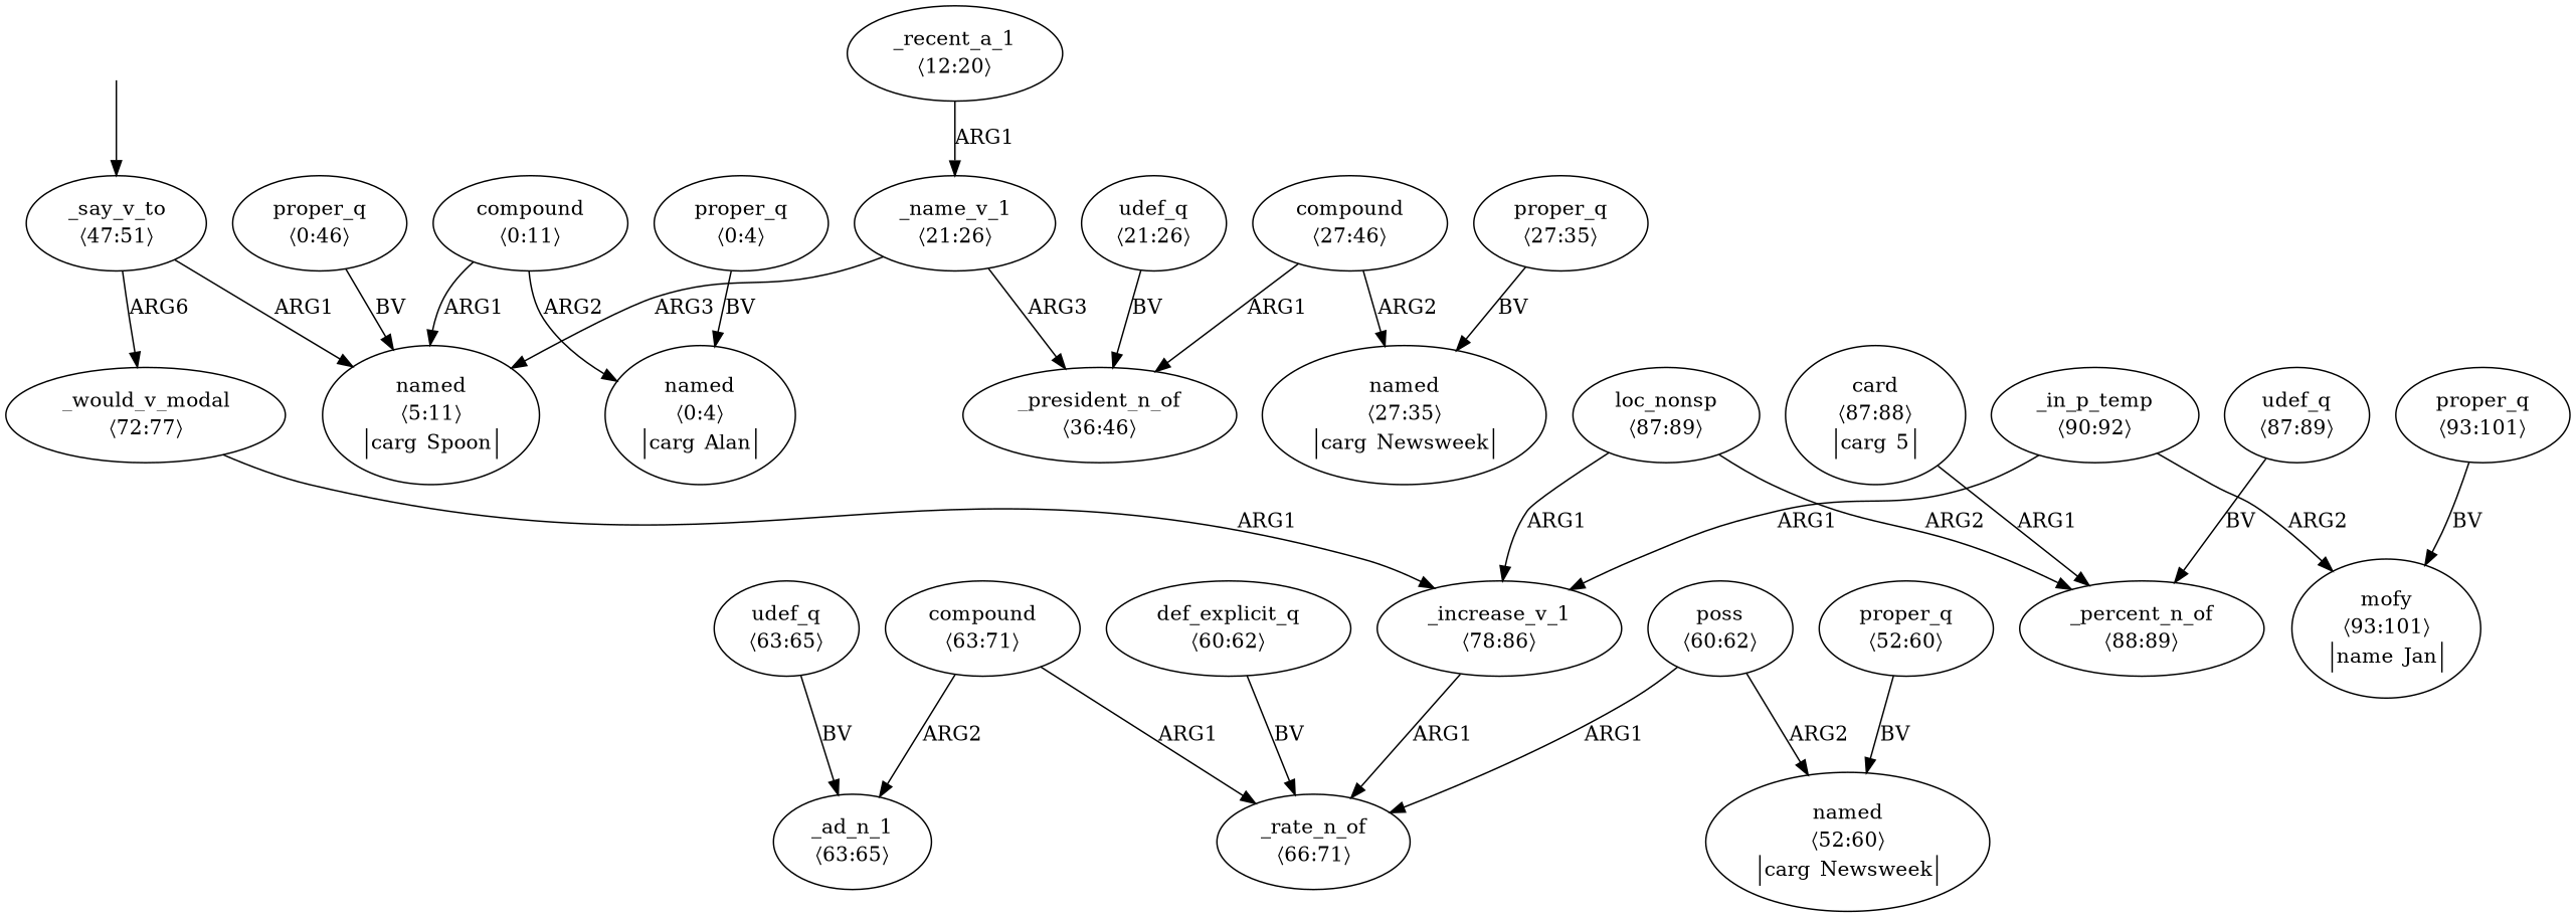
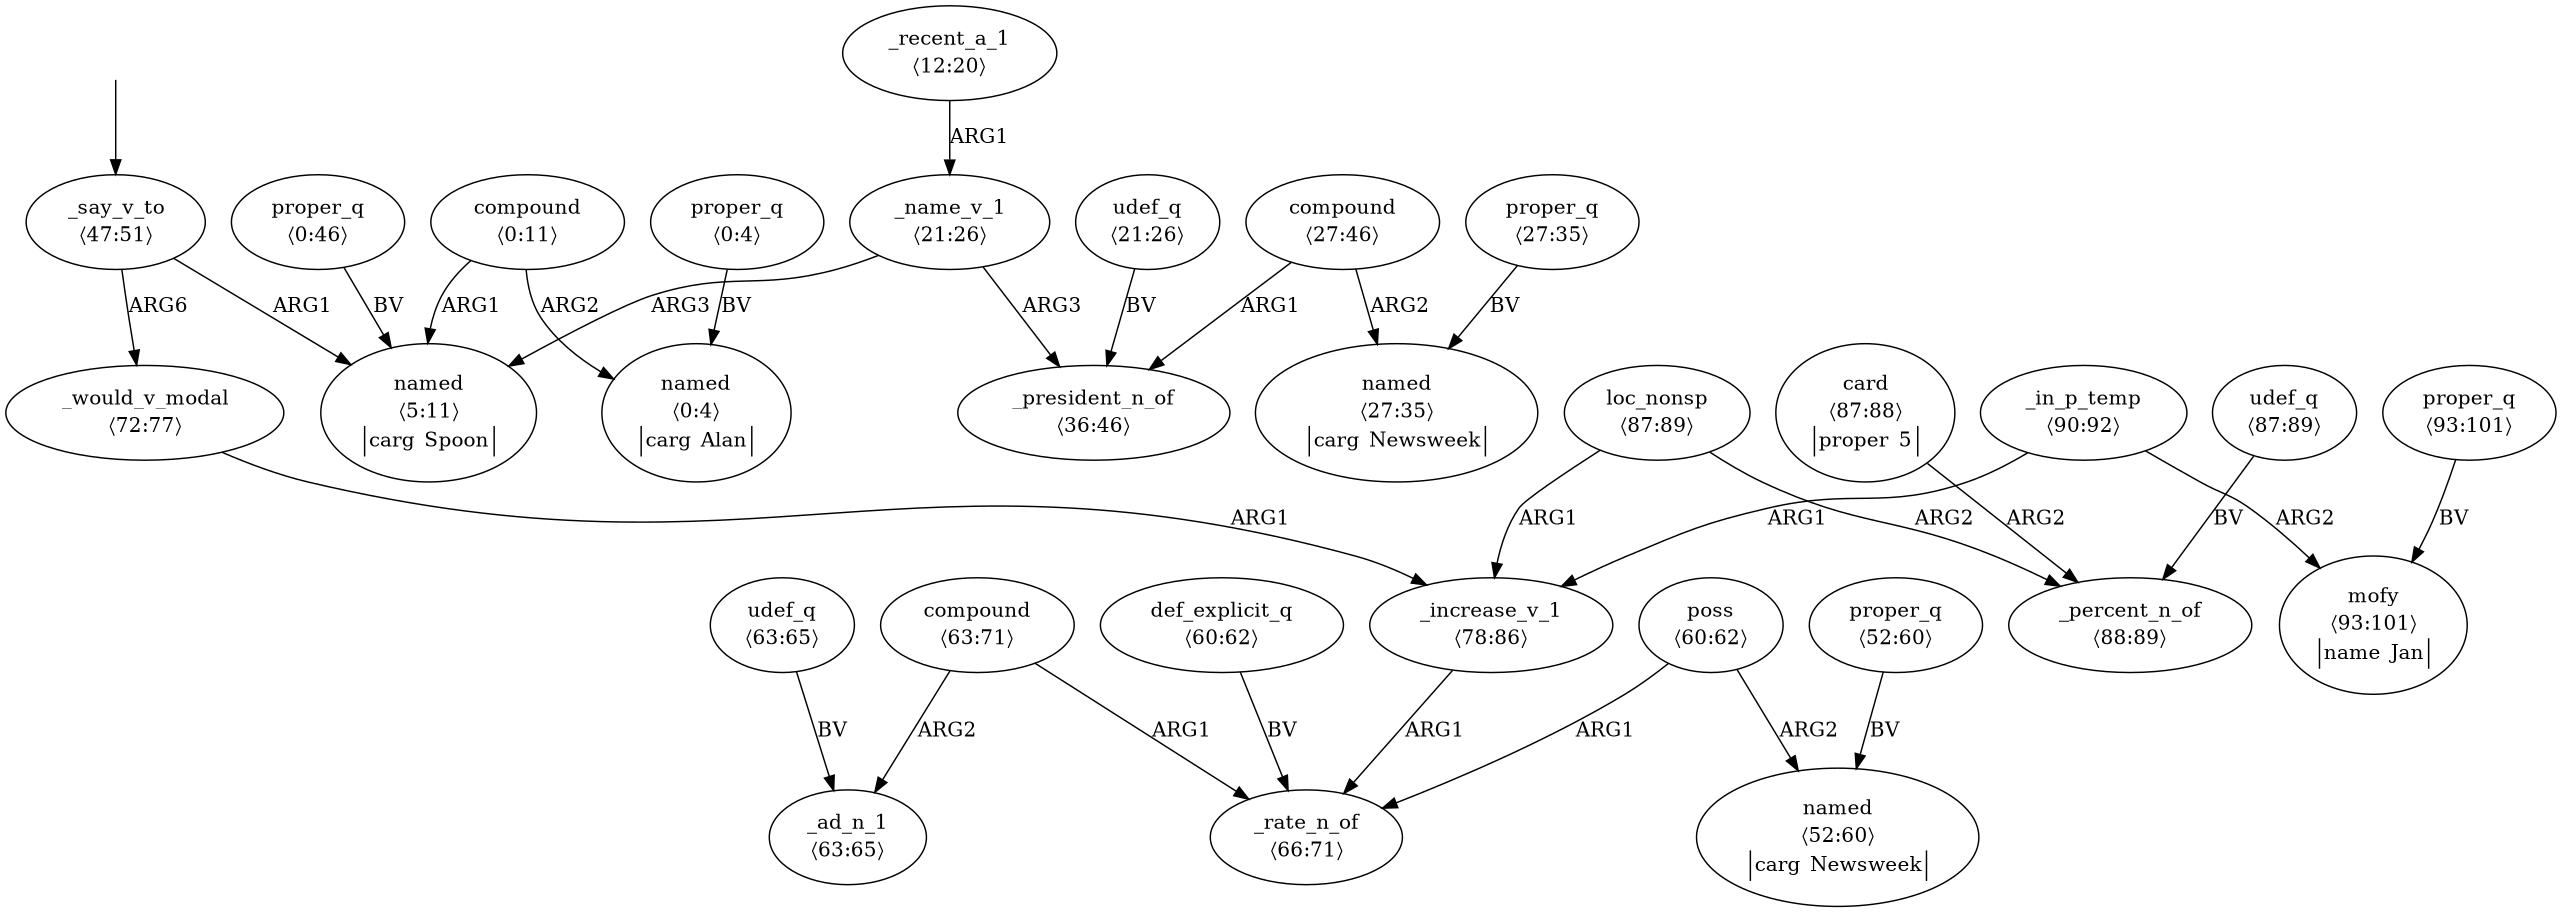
  digraph {
    top [style=invis]
    n2 [label=<<table align="center" border="0" cellspacing="0"><tr><td colspan="2">_say_v_to</td></tr><tr><td colspan="2">〈47:51〉</td></tr></table>>]
    n3 [label=<<table align="center" border="0" cellspacing="0"><tr><td colspan="2">named</td></tr><tr><td colspan="2">〈5:11〉</td></tr><tr><td sides="l" border="1" align="left">carg</td><td sides="r" border="1" align="left">Spoon</td></tr></table>>]
    n4 [label=<<table align="center" border="0" cellspacing="0"><tr><td colspan="2">_would_v_modal</td></tr><tr><td colspan="2">〈72:77〉</td></tr></table>>]
    n5 [label=<<table align="center" border="0" cellspacing="0"><tr><td colspan="2">_increase_v_1</td></tr><tr><td colspan="2">〈78:86〉</td></tr></table>>]
    n6 [label=<<table align="center" border="0" cellspacing="0"><tr><td colspan="2">proper_q</td></tr><tr><td colspan="2">〈0:46〉</td></tr></table>>]
    n7 [label=<<table align="center" border="0" cellspacing="0"><tr><td colspan="2">compound</td></tr><tr><td colspan="2">〈0:11〉</td></tr></table>>]
    n8 [label=<<table align="center" border="0" cellspacing="0"><tr><td colspan="2">named</td></tr><tr><td colspan="2">〈0:4〉</td></tr><tr><td sides="l" border="1" align="left">carg</td><td sides="r" border="1" align="left">Alan</td></tr></table>>]
    n9 [label=<<table align="center" border="0" cellspacing="0"><tr><td colspan="2">proper_q</td></tr><tr><td colspan="2">〈0:4〉</td></tr></table>>]
    n10 [label=<<table align="center" border="0" cellspacing="0"><tr><td colspan="2">_recent_a_1</td></tr><tr><td colspan="2">〈12:20〉</td></tr></table>>]
    n11 [label=<<table align="center" border="0" cellspacing="0"><tr><td colspan="2">_name_v_1</td></tr><tr><td colspan="2">〈21:26〉</td></tr></table>>]
    n12 [label=<<table align="center" border="0" cellspacing="0"><tr><td colspan="2">_president_n_of</td></tr><tr><td colspan="2">〈36:46〉</td></tr></table>>]
    n13 [label=<<table align="center" border="0" cellspacing="0"><tr><td colspan="2">udef_q</td></tr><tr><td colspan="2">〈21:26〉</td></tr></table>>]
    n14 [label=<<table align="center" border="0" cellspacing="0"><tr><td colspan="2">compound</td></tr><tr><td colspan="2">〈27:46〉</td></tr></table>>]
    n15 [label=<<table align="center" border="0" cellspacing="0"><tr><td colspan="2">named</td></tr><tr><td colspan="2">〈27:35〉</td></tr><tr><td sides="l" border="1" align="left">carg</td><td sides="r" border="1" align="left">Newsweek</td></tr></table>>]
    n16 [label=<<table align="center" border="0" cellspacing="0"><tr><td colspan="2">proper_q</td></tr><tr><td colspan="2">〈27:35〉</td></tr></table>>]
    n17 [label=<<table align="center" border="0" cellspacing="0"><tr><td colspan="2">proper_q</td></tr><tr><td colspan="2">〈52:60〉</td></tr></table>>]
    n18 [label=<<table align="center" border="0" cellspacing="0"><tr><td colspan="2">named</td></tr><tr><td colspan="2">〈52:60〉</td></tr><tr><td sides="l" border="1" align="left">carg</td><td sides="r" border="1" align="left">Newsweek</td></tr></table>>]
    n19 [label=<<table align="center" border="0" cellspacing="0"><tr><td colspan="2">def_explicit_q</td></tr><tr><td colspan="2">〈60:62〉</td></tr></table>>]
    n20 [label=<<table align="center" border="0" cellspacing="0"><tr><td colspan="2">_rate_n_of</td></tr><tr><td colspan="2">〈66:71〉</td></tr></table>>]
    n21 [label=<<table align="center" border="0" cellspacing="0"><tr><td colspan="2">poss</td></tr><tr><td colspan="2">〈60:62〉</td></tr></table>>]
    n22 [label=<<table align="center" border="0" cellspacing="0"><tr><td colspan="2">compound</td></tr><tr><td colspan="2">〈63:71〉</td></tr></table>>]
    n23 [label=<<table align="center" border="0" cellspacing="0"><tr><td colspan="2">_ad_n_1</td></tr><tr><td colspan="2">〈63:65〉</td></tr></table>>]
    n24 [label=<<table align="center" border="0" cellspacing="0"><tr><td colspan="2">udef_q</td></tr><tr><td colspan="2">〈63:65〉</td></tr></table>>]
    n25 [label=<<table align="center" border="0" cellspacing="0"><tr><td colspan="2">loc_nonsp</td></tr><tr><td colspan="2">〈87:89〉</td></tr></table>>]
    n26 [label=<<table align="center" border="0" cellspacing="0"><tr><td colspan="2">_percent_n_of</td></tr><tr><td colspan="2">〈88:89〉</td></tr></table>>]
    n27 [label=<<table align="center" border="0" cellspacing="0"><tr><td colspan="2">udef_q</td></tr><tr><td colspan="2">〈87:89〉</td></tr></table>>]
-   n28 [label=<<table align="center" border="0" cellspacing="0"><tr><td colspan="2">card</td></tr><tr><td colspan="2">〈87:88〉</td></tr><tr><td sides="l" border="1" align="left">carg</td><td sides="r" border="1" align="left">5</td></tr></table>>]
+   n28 [label=<<table align="center" border="0" cellspacing="0"><tr><td colspan="2">card</td></tr><tr><td colspan="2">〈87:88〉</td></tr><tr><td sides="l" border="1" align="left">proper</td><td sides="r" border="1" align="left">5</td></tr></table>>]
    n29 [label=<<table align="center" border="0" cellspacing="0"><tr><td colspan="2">_in_p_temp</td></tr><tr><td colspan="2">〈90:92〉</td></tr></table>>]
    n30 [label=<<table align="center" border="0" cellspacing="0"><tr><td colspan="2">mofy</td></tr><tr><td colspan="2">〈93:101〉</td></tr><tr><td sides="l" border="1" align="left">name</td><td sides="r" border="1" align="left">Jan</td></tr></table>>]
    n31 [label=<<table align="center" border="0" cellspacing="0"><tr><td colspan="2">proper_q</td></tr><tr><td colspan="2">〈93:101〉</td></tr></table>>]
    top -> n2
    n2 -> n3 [label=ARG1]
    n2 -> n4 [label=ARG6]
    n4 -> n5 [label=ARG1]
    n5 -> n20 [label=ARG1]
    n6 -> n3 [label=BV]
    n7 -> n3 [label=ARG1]
    n7 -> n8 [label=ARG2]
    n9 -> n8 [label=BV]
    n10 -> n11 [label=ARG1]
    n11 -> n3 [label=ARG3]
    n11 -> n12 [label=ARG3]
    n13 -> n12 [label=BV]
    n14 -> n12 [label=ARG1]
    n14 -> n15 [label=ARG2]
    n16 -> n15 [label=BV]
    n17 -> n18 [label=BV]
    n19 -> n20 [label=BV]
    n21 -> n18 [label=ARG2]
    n21 -> n20 [label=ARG1]
    n22 -> n20 [label=ARG1]
    n22 -> n23 [label=ARG2]
    n24 -> n23 [label=BV]
    n25 -> n5 [label=ARG1]
    n25 -> n26 [label=ARG2]
    n27 -> n26 [label=BV]
-   n28 -> n26 [label=ARG1]
+   n28 -> n26 [label=ARG2]
    n29 -> n5 [label=ARG1]
    n29 -> n30 [label=ARG2]
    n31 -> n30 [label=BV]
  }
